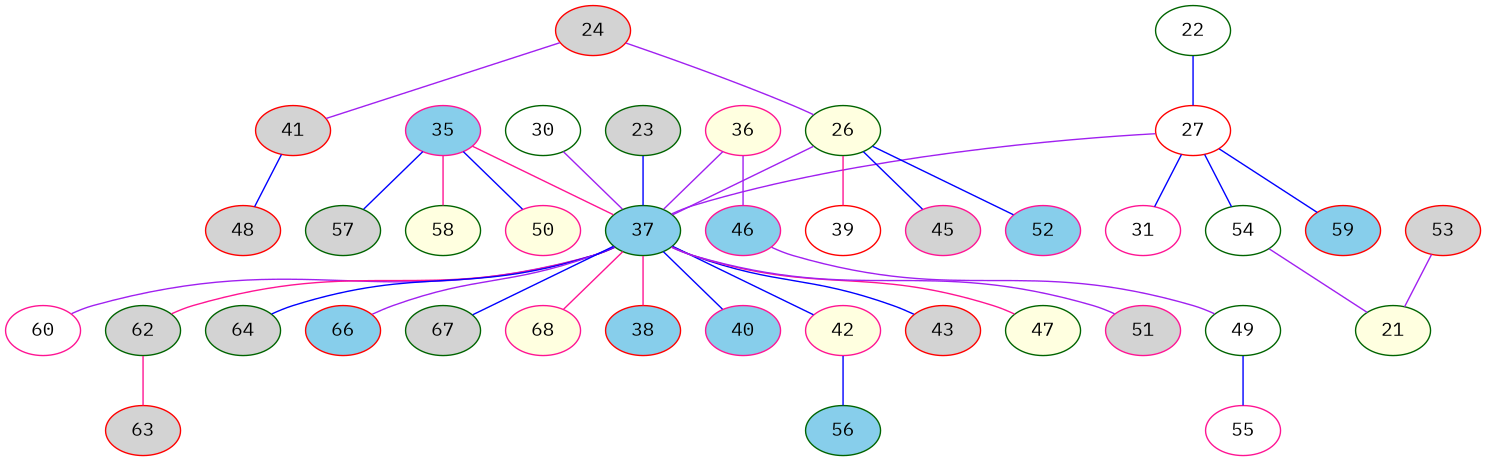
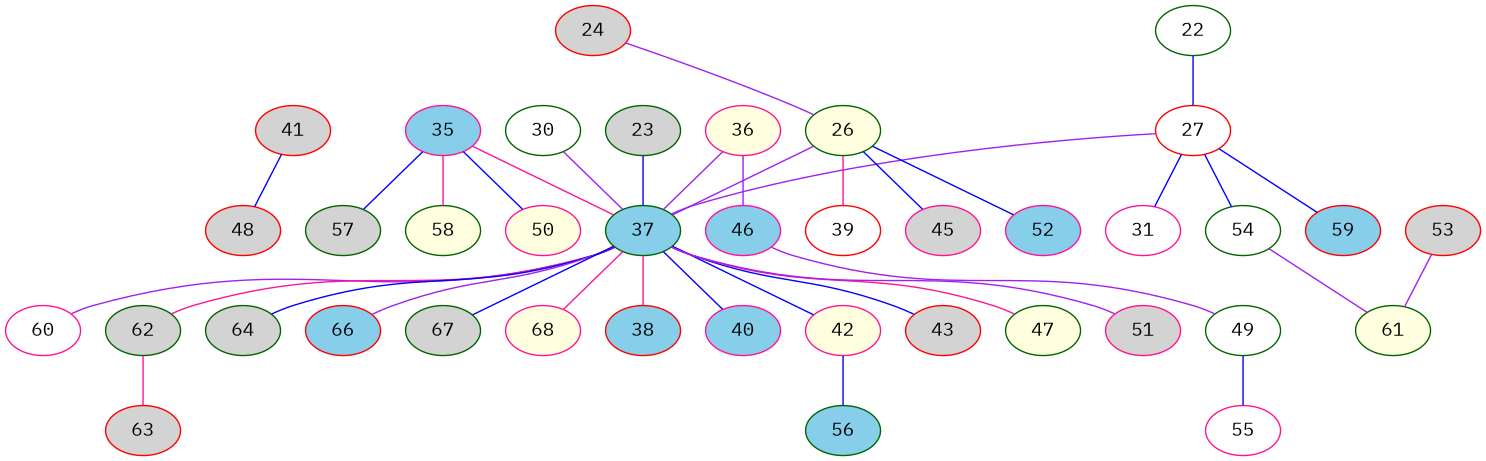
  graph {
    fontname="IBM Plex Mono"
    node [color=darkgreen fillcolor=lightgrey fontname="IBM Plex Mono" style=filled]
    edge [color=blue fontname="IBM Plex Mono"]
    27 [color=red fillcolor=white super="+3+12+14+15+21"]
    37 [fillcolor=skyblue super="+34+10+18+20+32"]
    31 [color=deeppink fillcolor=white]
    54 [fillcolor=white super="+6"]
    59 [color=red fillcolor=skyblue]
    22 [fillcolor=white]
    38 [color=red fillcolor=skyblue]
    40 [color=deeppink fillcolor=skyblue]
    42 [color=deeppink fillcolor=lightyellow]
    43 [color=red]
    47 [fillcolor=lightyellow]
    51 [color=deeppink]
    60 [color=deeppink fillcolor=white]
    62
    64
    66 [color=red fillcolor=skyblue]
    67
    68 [color=deeppink fillcolor=lightyellow]
    23
    26 [fillcolor=lightyellow super="+4"]
    39 [color=red fillcolor=white]
    45 [color=deeppink]
    52 [color=deeppink fillcolor=skyblue]
    24 [color=red]
    41 [color=red]
    48 [color=red]
-   61 [fillcolor=lightyellow super="+44" label=21]
+   61 [fillcolor=lightyellow super="+44"]
    30 [fillcolor=white]
    35 [color=deeppink fillcolor=skyblue]
    50 [color=deeppink fillcolor=lightyellow]
    57
    58 [fillcolor=lightyellow]
    36 [color=deeppink fillcolor=lightyellow]
    46 [color=deeppink fillcolor=skyblue]
    49 [fillcolor=white]
    56 [fillcolor=skyblue]
    63 [color=red]
    55 [color=deeppink fillcolor=white]
    53 [color=red]
    27 -- 37 [color=purple]
    27 -- 31
    27 -- 54
    27 -- 59
    37 -- 38 [color=deeppink]
    37 -- 40
    37 -- 42
    37 -- 43
    37 -- 47 [color=deeppink]
    37 -- 51 [color=purple]
    37 -- 60 [color=purple]
    37 -- 62 [color=deeppink]
    37 -- 64
    37 -- 66 [color=purple]
    37 -- 67
    37 -- 68 [color=deeppink]
    54 -- 61 [color=purple]
    22 -- 27
    42 -- 56
    62 -- 63 [color=deeppink]
    23 -- 37
    26 -- 37 [color=purple]
    26 -- 39 [color=deeppink]
    26 -- 45
    26 -- 52
    24 -- 26 [color=purple]
-   24 -- 41 [color=purple]
    41 -- 48
    30 -- 37 [color=purple]
    35 -- 37 [color=deeppink]
    35 -- 50
    35 -- 57
    35 -- 58 [color=deeppink]
    36 -- 37 [color=purple]
    36 -- 46 [color=purple]
    46 -- 49 [color=purple]
    49 -- 55
    53 -- 61 [color=purple]
  }
